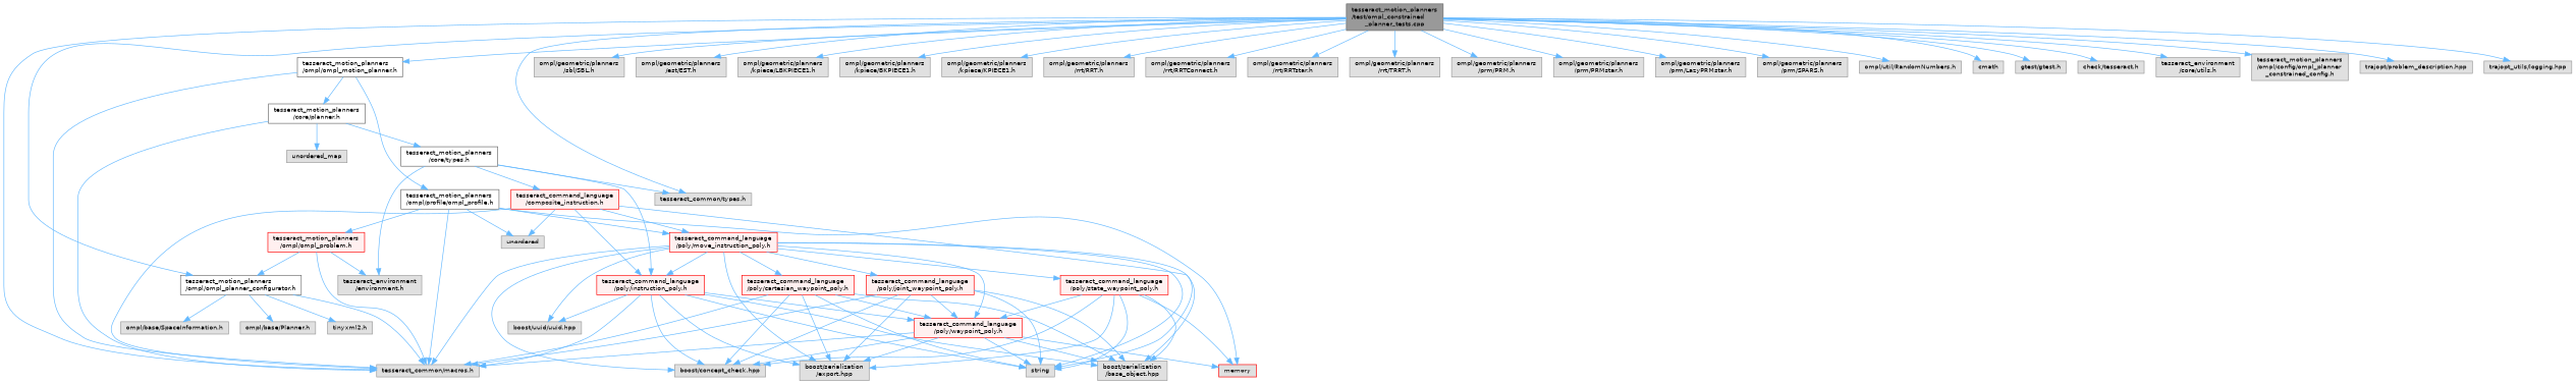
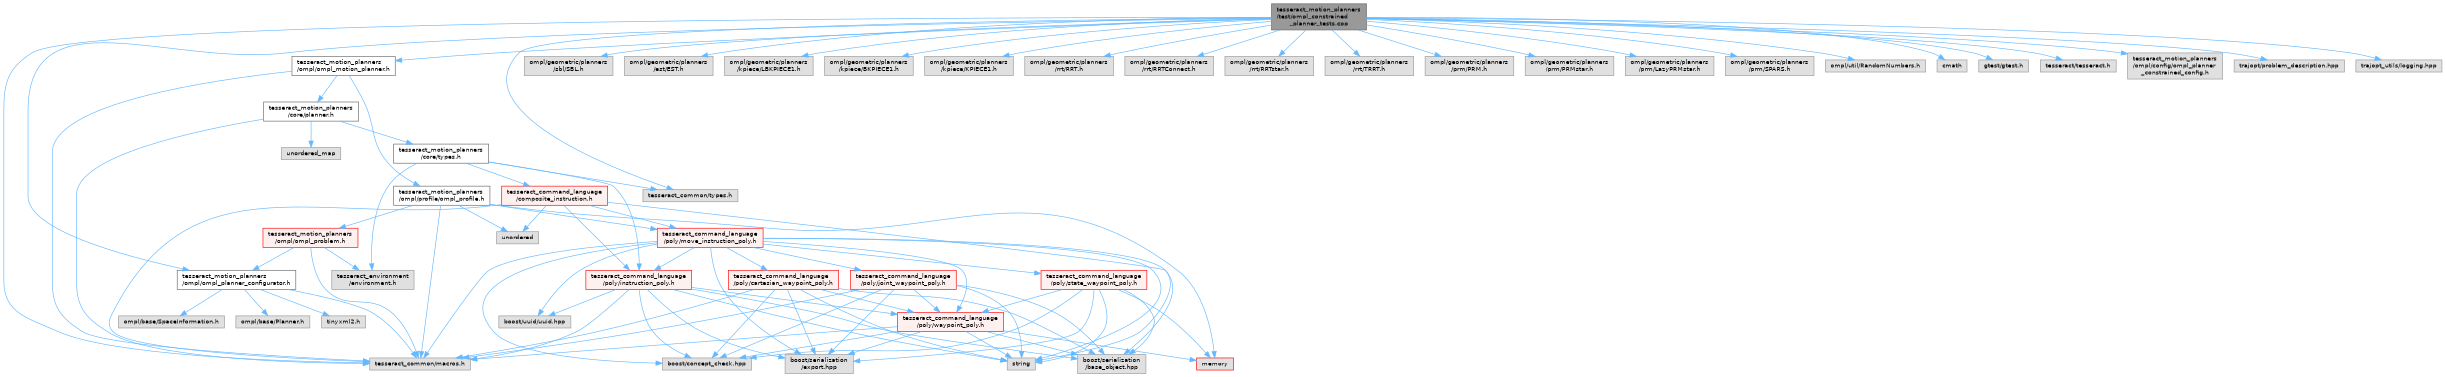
  digraph {
    node [color=grey60 fillcolor="#E0E0E0" fontname=Helvetica fontsize=10 shape=box style=filled]
    edge [color=steelblue1 fontname=Helvetica fontsize=10 labelfontname=Helvetica labelfontsize=10 style=solid]
    n1 [color=gray40 fillcolor=grey60 fontcolor=black height=0.2 label="tesseract_motion_planners\l/test/ompl_constrained\l_planner_tests.cpp" width=0.4]
    n2 [height=0.2 label="tesseract_common/macros.h" width=0.4]
    n3 [height=0.2 label="ompl/geometric/planners\l/sbl/SBL.h" width=0.4]
    n4 [height=0.2 label="ompl/geometric/planners\l/est/EST.h" width=0.4]
    n5 [height=0.2 label="ompl/geometric/planners\l/kpiece/LBKPIECE1.h" width=0.4]
    n6 [height=0.2 label="ompl/geometric/planners\l/kpiece/BKPIECE1.h" width=0.4]
    n7 [height=0.2 label="ompl/geometric/planners\l/kpiece/KPIECE1.h" width=0.4]
    n8 [height=0.2 label="ompl/geometric/planners\l/rrt/RRT.h" width=0.4]
    n9 [height=0.2 label="ompl/geometric/planners\l/rrt/RRTConnect.h" width=0.4]
    n10 [height=0.2 label="ompl/geometric/planners\l/rrt/RRTstar.h" width=0.4]
    n11 [height=0.2 label="ompl/geometric/planners\l/rrt/TRRT.h" width=0.4]
    n12 [height=0.2 label="ompl/geometric/planners\l/prm/PRM.h" width=0.4]
    n13 [height=0.2 label="ompl/geometric/planners\l/prm/PRMstar.h" width=0.4]
    n14 [height=0.2 label="ompl/geometric/planners\l/prm/LazyPRMstar.h" width=0.4]
    n15 [height=0.2 label="ompl/geometric/planners\l/prm/SPARS.h" width=0.4]
    n16 [height=0.2 label="ompl/util/RandomNumbers.h" width=0.4]
    n17 [height=0.2 label=cmath width=0.4]
    n18 [height=0.2 label="gtest/gtest.h" width=0.4]
-   n19 [height=0.2 label="check/tesseract.h" width=0.4]
+   n19 [height=0.2 label="tesseract/tesseract.h" width=0.4]
    n20 [height=0.2 label="tesseract_common/types.h" width=0.4]
-   n21 [height=0.2 label="tesseract_environment\l/core/utils.h" width=0.4]
    n22 [color=grey40 fillcolor=white height=0.2 label="tesseract_motion_planners\l/ompl/ompl_motion_planner.h" width=0.4]
    n23 [color=grey40 fillcolor=white height=0.2 label="tesseract_motion_planners\l/ompl/ompl_planner_configurator.h" width=0.4]
    n24 [height=0.2 label="tesseract_motion_planners\l/ompl/config/ompl_planner\l_constrained_config.h" width=0.4]
    n25 [height=0.2 label="trajopt/problem_description.hpp" width=0.4]
    n26 [height=0.2 label="trajopt_utils/logging.hpp" width=0.4]
    n27 [color=grey40 fillcolor=white height=0.2 label="tesseract_motion_planners\l/core/planner.h" width=0.4]
    n28 [color=grey40 fillcolor=white height=0.2 label="tesseract_motion_planners\l/ompl/profile/ompl_profile.h" width=0.4]
    n29 [height=0.2 label="ompl/base/SpaceInformation.h" width=0.4]
    n30 [height=0.2 label="ompl/base/Planner.h" width=0.4]
    n31 [height=0.2 label="tinyxml2.h" width=0.4]
    n32 [height=0.2 label=unordered_map width=0.4]
    n33 [color=grey40 fillcolor=white height=0.2 label="tesseract_motion_planners\l/core/types.h" width=0.4]
    n34 [color=red height=0.2 label=memory width=0.4]
    n35 [height=0.2 label=unordered width=0.4]
    n36 [color=red fillcolor="#FFF0F0" height=0.2 label="tesseract_command_language\l/poly/move_instruction_poly.h" width=0.4]
    n37 [color=red fillcolor="#FFF0F0" height=0.2 label="tesseract_motion_planners\l/ompl/ompl_problem.h" width=0.4]
    n38 [height=0.2 label="tesseract_environment\l/environment.h" width=0.4]
    n39 [color=red fillcolor="#FFF0F0" height=0.2 label="tesseract_command_language\l/poly/instruction_poly.h" width=0.4]
    n40 [color=red fillcolor="#FFF0F0" height=0.2 label="tesseract_command_language\l/composite_instruction.h" width=0.4]
    n41 [height=0.2 label=string width=0.4]
    n42 [height=0.2 label="boost/serialization\l/base_object.hpp" width=0.4]
    n43 [height=0.2 label="boost/serialization\l/export.hpp" width=0.4]
    n44 [height=0.2 label="boost/concept_check.hpp" width=0.4]
    n45 [height=0.2 label="boost/uuid/uuid.hpp" width=0.4]
    n46 [color=red fillcolor="#FFF0F0" height=0.2 label="tesseract_command_language\l/poly/waypoint_poly.h" width=0.4]
    n47 [color=red fillcolor="#FFF0F0" height=0.2 label="tesseract_command_language\l/poly/cartesian_waypoint_poly.h" width=0.4]
    n48 [color=red fillcolor="#FFF0F0" height=0.2 label="tesseract_command_language\l/poly/joint_waypoint_poly.h" width=0.4]
    n49 [color=red fillcolor="#FFF0F0" height=0.2 label="tesseract_command_language\l/poly/state_waypoint_poly.h" width=0.4]
    n1 -> n2
    n1 -> n3
    n1 -> n4
    n1 -> n5
    n1 -> n6
    n1 -> n7
    n1 -> n8
    n1 -> n9
    n1 -> n10
    n1 -> n11
    n1 -> n12
    n1 -> n13
    n1 -> n14
    n1 -> n15
    n1 -> n16
    n1 -> n17
    n1 -> n18
    n1 -> n19
    n1 -> n20
-   n1 -> n21
    n1 -> n22
    n1 -> n23
    n1 -> n24
    n1 -> n25
    n1 -> n26
    n22 -> n2
    n22 -> n27
    n22 -> n28
    n23 -> n2
    n23 -> n29
    n23 -> n30
    n23 -> n31
    n27 -> n2
    n27 -> n32
    n27 -> n33
    n28 -> n2
    n28 -> n34
    n28 -> n35
    n28 -> n36
    n28 -> n37
    n33 -> n20
    n33 -> n38
    n33 -> n39
    n33 -> n40
    n36 -> n2
    n36 -> n39
    n36 -> n41
    n36 -> n42
    n36 -> n43
    n36 -> n44
    n36 -> n45
    n36 -> n46
    n36 -> n47
    n36 -> n48
    n36 -> n49
    n37 -> n2
    n37 -> n23
    n37 -> n38
    n39 -> n2
    n39 -> n41
    n39 -> n42
    n39 -> n43
    n39 -> n44
    n39 -> n45
    n39 -> n46
    n40 -> n2
    n40 -> n35
    n40 -> n36
    n40 -> n39
    n40 -> n41
    n46 -> n2
    n46 -> n34
    n46 -> n41
    n46 -> n42
    n46 -> n43
    n46 -> n44
    n47 -> n2
    n47 -> n41
    n47 -> n42
    n47 -> n43
    n47 -> n44
    n47 -> n46
    n48 -> n2
    n48 -> n41
    n48 -> n42
    n48 -> n43
    n48 -> n44
    n48 -> n46
    n49 -> n34
    n49 -> n41
    n49 -> n42
    n49 -> n43
    n49 -> n44
    n49 -> n46
  }
